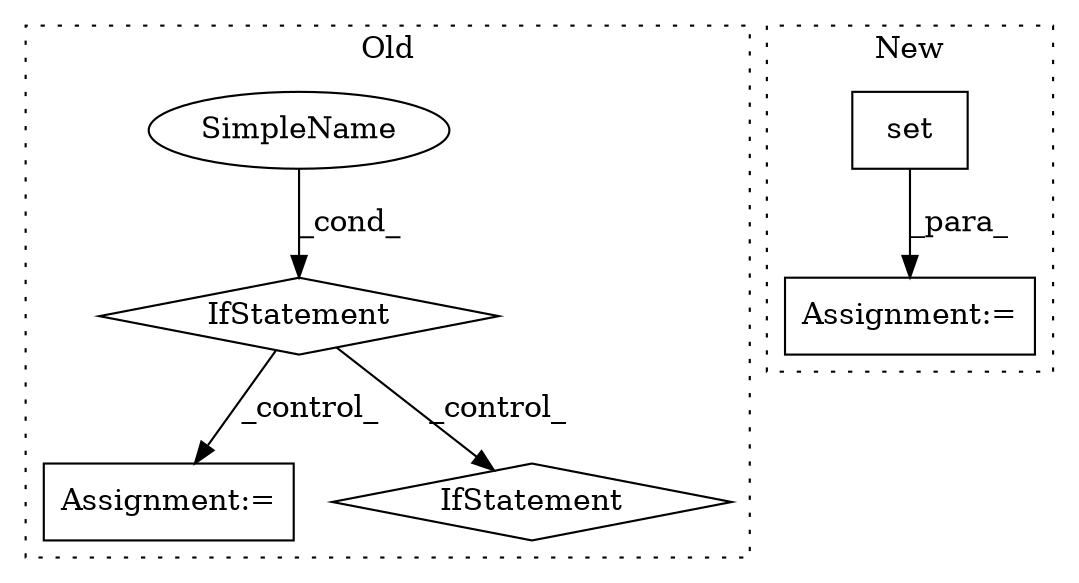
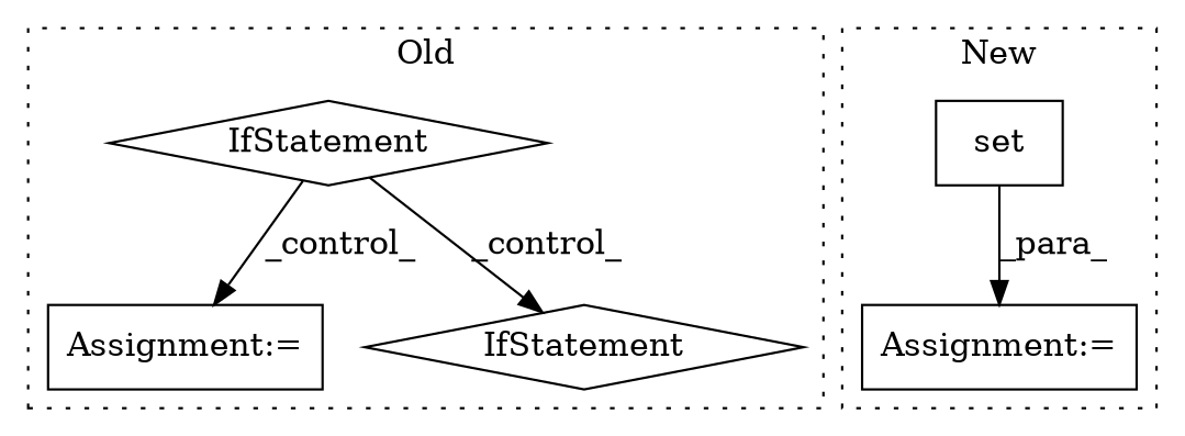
  digraph {
    node [a=25 shape=box]
    n1 [l="4,2" label=IfStatement s="5330,5398" shape=diamond]
    n2 [a=7 l=16 label="Assignment:=" s=5785]
-   n3 [a=42 label=SimpleName shape=ellipse]
    n4 [l=60 label=IfStatement s=5900 shape=diamond]
    n5 [a=32 l="4,1" label=set s="6520,6553"]
    n6 [a=7 l=1 label="Assignment:=" s=6519]
    subgraph cluster_1 {
      label=Old
      style=dotted
      n1
      n2
-     n3
      n4
    }
    subgraph cluster_2 {
      label=New
      style=dotted
      n5
      n6
    }
    n1 -> n2 [label=_control_]
    n1 -> n4 [label=_control_]
-   n3 -> n1 [label=_cond_]
    n5 -> n6 [label=_para_]
  }
